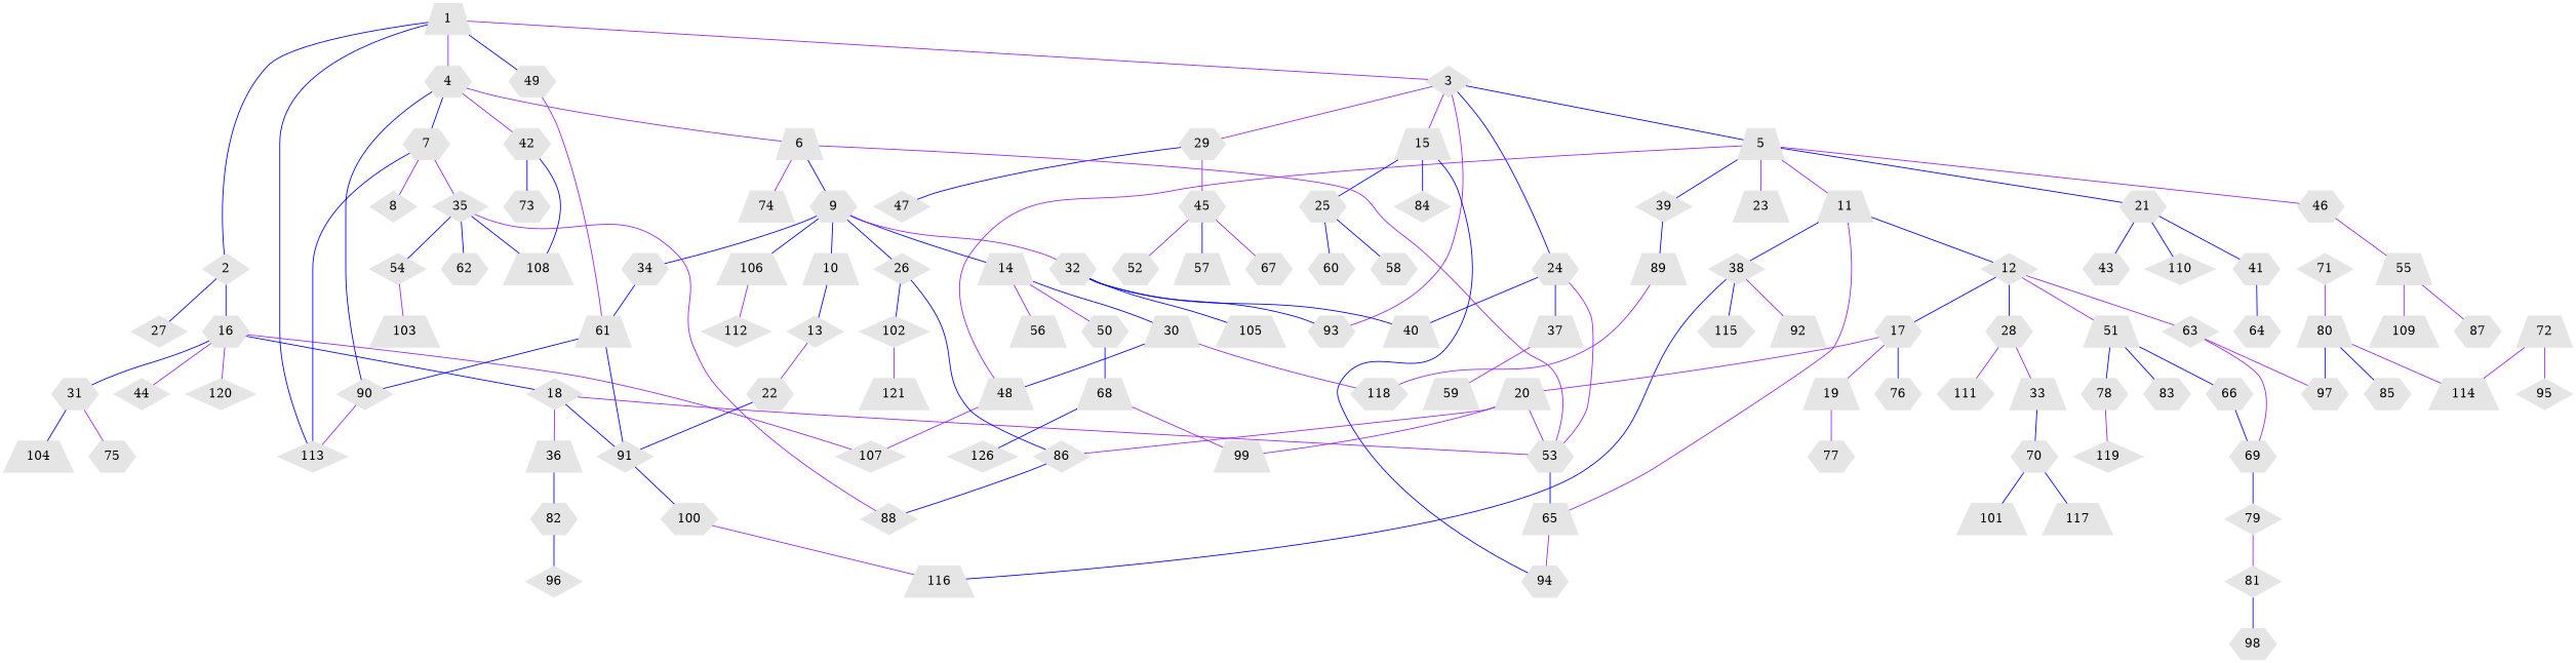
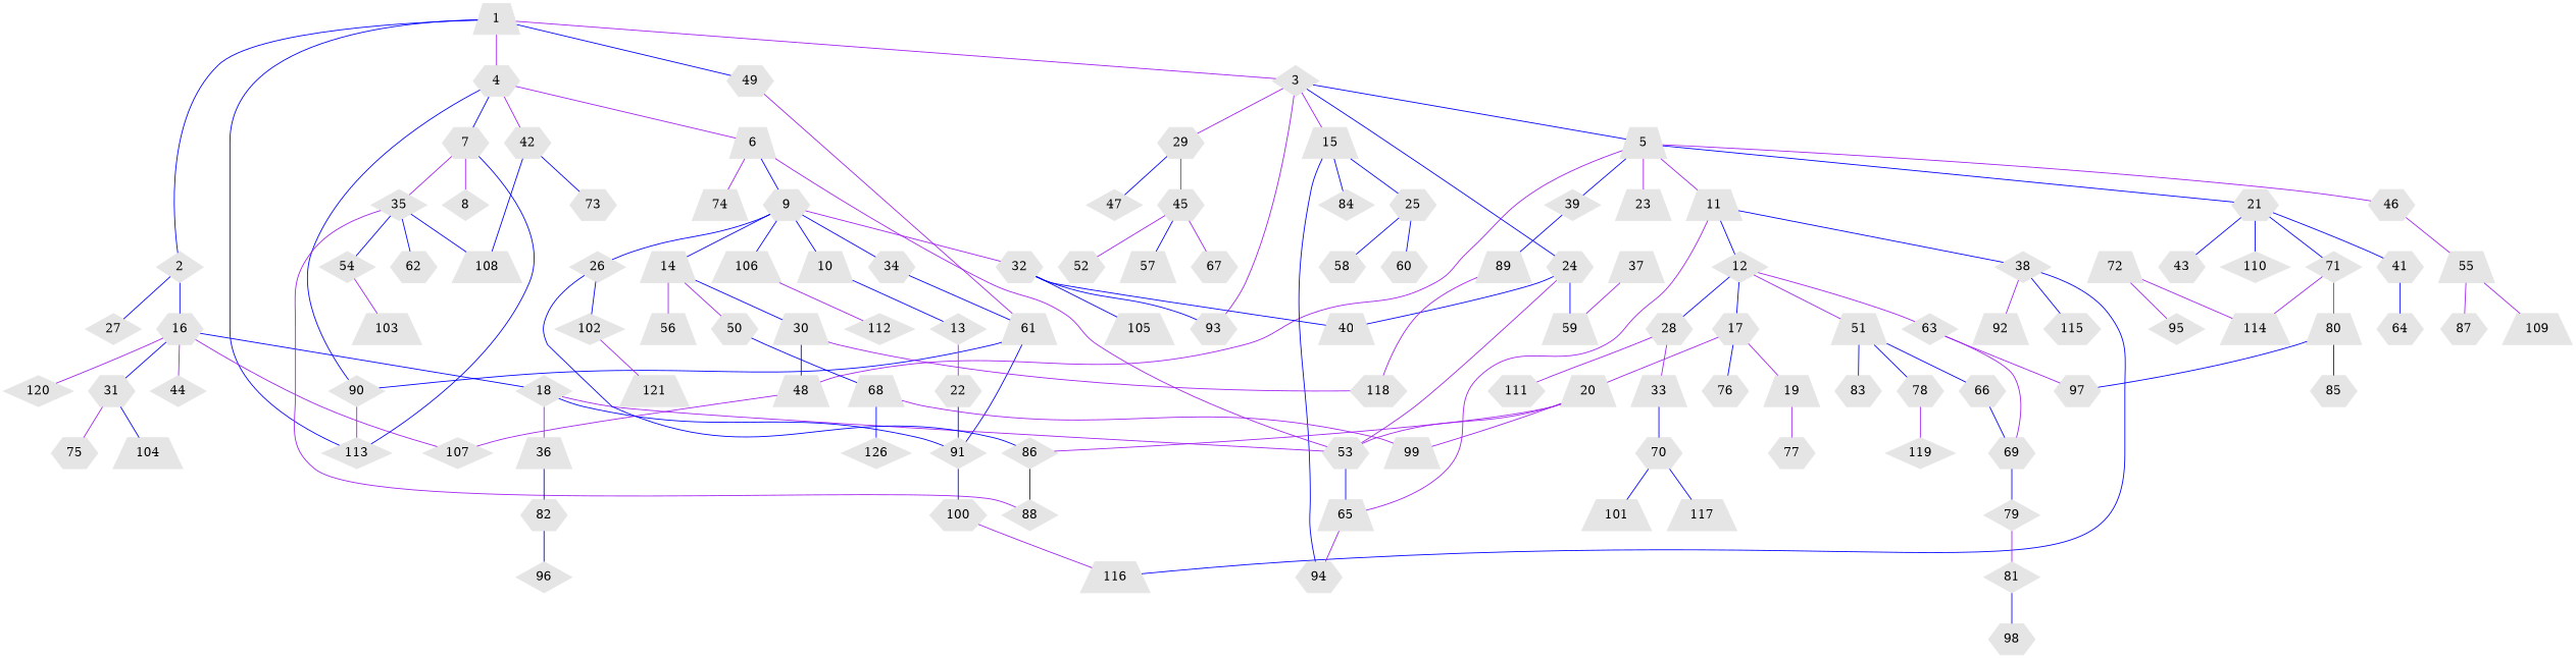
  graph {
    node [color=gray90 shape=hexagon style=filled]
    edge [color=blue]
    1 [shape=trapezium]
    2 [shape=diamond]
    3 [shape=diamond]
    4
    49
    113 [shape=diamond]
    16
    27 [shape=diamond]
    5 [shape=trapezium]
    15 [shape=trapezium]
    24
    29
    93
    6 [shape=trapezium]
    7
    42
    90 [shape=diamond]
    61 [shape=trapezium]
    18 [shape=diamond]
    31
    44 [shape=diamond]
    107 [shape=diamond]
    120 [shape=diamond]
    11 [shape=trapezium]
    21
    23 [shape=trapezium]
    39 [shape=diamond]
    46
    48 [shape=trapezium]
    25
    84 [shape=diamond]
    94
    53
    37 [shape=trapezium]
    40 [shape=trapezium]
    45
    47 [shape=diamond]
    9
    74 [shape=trapezium]
    8 [shape=diamond]
    35 [shape=diamond]
    108 [shape=trapezium]
    73
    12 [shape=diamond]
    38 [shape=diamond]
    65 [shape=trapezium]
    41
    43
    71 [shape=diamond]
    110 [shape=diamond]
    89 [shape=trapezium]
    55 [shape=trapezium]
    10 [shape=trapezium]
    14 [shape=trapezium]
    26 [shape=diamond]
    32
    34
    106 [shape=trapezium]
    54 [shape=diamond]
    62
    88 [shape=diamond]
    13 [shape=diamond]
    30 [shape=trapezium]
    50
    56 [shape=trapezium]
    86 [shape=diamond]
    102 [shape=diamond]
    105 [shape=trapezium]
    112 [shape=diamond]
    22
    17
    28
    51 [shape=trapezium]
    63 [shape=diamond]
    92 [shape=trapezium]
    115
    116 [shape=trapezium]
    19 [shape=trapezium]
    20 [shape=trapezium]
    76
    33 [shape=trapezium]
    111
    66
    78
    83
    69
    97
    91 [shape=diamond]
    118
    68 [shape=trapezium]
    58
    60
    36 [shape=trapezium]
    75
    104 [shape=trapezium]
    77
    99 [shape=trapezium]
    82
    100
    64
    80 [shape=trapezium]
    59 [shape=trapezium]
    121 [shape=trapezium]
    70
    52
    57 [shape=trapezium]
    67
    101 [shape=trapezium]
    117 [shape=trapezium]
    103 [shape=trapezium]
    96 [shape=diamond]
    87
    109 [shape=trapezium]
    n114 [label=126 shape=diamond]
    119 [shape=diamond]
    79 [shape=diamond]
    72 [shape=trapezium]
    95 [shape=diamond]
    114 [shape=trapezium]
    81 [shape=diamond]
    85
    98
    1 -- 2
    1 -- 3 [color=purple]
    1 -- 4 [color=purple]
    1 -- 49
    1 -- 113
    2 -- 16
    2 -- 27
    3 -- 5
    3 -- 15 [color=purple]
    3 -- 24
    3 -- 29 [color=purple]
    3 -- 93 [color=purple]
    4 -- 6 [color=purple]
    4 -- 7
    4 -- 42 [color=purple]
    4 -- 90
    49 -- 61 [color=purple]
    16 -- 18
    16 -- 31
    16 -- 44 [color=purple]
    16 -- 107 [color=purple]
    16 -- 120 [color=purple]
    5 -- 11 [color=purple]
    5 -- 21
    5 -- 23 [color=purple]
    5 -- 39
    5 -- 46 [color=purple]
    5 -- 48 [color=purple]
    15 -- 25
    15 -- 84
    15 -- 94
    24 -- 53 [color=purple]
-   24 -- 37
+   24 -- 59
    24 -- 40
    29 -- 45 [color=purple]
    29 -- 47
    6 -- 53 [color=purple]
    6 -- 9
    6 -- 74 [color=purple]
    7 -- 113
    7 -- 8 [color=purple]
    7 -- 35 [color=purple]
    42 -- 108
    42 -- 73
    90 -- 113 [color=purple]
    61 -- 90
    61 -- 91
    18 -- 53 [color=purple]
    18 -- 91
    18 -- 36 [color=purple]
    31 -- 75 [color=purple]
    31 -- 104
    11 -- 12
    11 -- 38
    11 -- 65 [color=purple]
    21 -- 41
    21 -- 43
+   21 -- 71
    21 -- 110
    39 -- 89
    46 -- 55 [color=purple]
    48 -- 107 [color=purple]
    25 -- 58
    25 -- 60
    53 -- 65
    37 -- 59 [color=purple]
    45 -- 52 [color=purple]
    45 -- 57
    45 -- 67 [color=purple]
    9 -- 10
    9 -- 14
    9 -- 26
    9 -- 32 [color=purple]
    9 -- 34
    9 -- 106
    35 -- 108
    35 -- 54
    35 -- 62
    35 -- 88 [color=purple]
    12 -- 17
    12 -- 28
    12 -- 51 [color=purple]
    12 -- 63 [color=purple]
    38 -- 92 [color=purple]
    38 -- 115
    38 -- 116
    65 -- 94 [color=purple]
    41 -- 64
    71 -- 80 [color=purple]
    89 -- 118 [color=purple]
    55 -- 87 [color=purple]
    55 -- 109 [color=purple]
    10 -- 13
    14 -- 30
    14 -- 50 [color=purple]
    14 -- 56 [color=purple]
    26 -- 86
    26 -- 102
    32 -- 93
    32 -- 40
    32 -- 105
    34 -- 61
    106 -- 112 [color=purple]
    54 -- 103 [color=purple]
    13 -- 22 [color=purple]
    30 -- 48
    30 -- 118 [color=purple]
    50 -- 68
    86 -- 88
    102 -- 121 [color=purple]
    22 -- 91
    17 -- 19 [color=purple]
    17 -- 20 [color=purple]
    17 -- 76
    28 -- 33 [color=purple]
    28 -- 111 [color=purple]
    51 -- 66
    51 -- 78
    51 -- 83
    63 -- 69 [color=purple]
    63 -- 97 [color=purple]
    19 -- 77 [color=purple]
    20 -- 53 [color=purple]
    20 -- 86 [color=purple]
    20 -- 99 [color=purple]
    33 -- 70
    66 -- 69
    78 -- 119 [color=purple]
    69 -- 79
    91 -- 100
    68 -- 99 [color=purple]
    68 -- n114
    36 -- 82
    82 -- 96
    100 -- 116 [color=purple]
    80 -- 97
-   80 -- 114 [color=purple]
+   71 -- 114 [color=purple]
    80 -- 85
    70 -- 101
    70 -- 117
    79 -- 81 [color=purple]
    72 -- 95 [color=purple]
    72 -- 114 [color=purple]
    81 -- 98
  }
